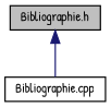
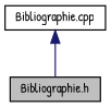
  digraph {
    fontname="Patrick Hand"
    node [color=black fontname="Patrick Hand" fontsize=10 shape=record style=filled]
    n1 [fillcolor=grey75 fontcolor=black height=0.2 label="Bibliographie.h" width=0.4]
    n2 [fillcolor=white height=0.2 label="Bibliographie.cpp" width=0.4]
-   n1 -> n2 [color=midnightblue dir=back fontname="Patrick Hand" fontsize=10 labelfontname=Helvetica labelfontsize=10 style=solid]
+   n2 -> n1 [color=midnightblue dir=back fontname="Patrick Hand" fontsize=10 labelfontname=Helvetica labelfontsize=10 style=solid]
  }
